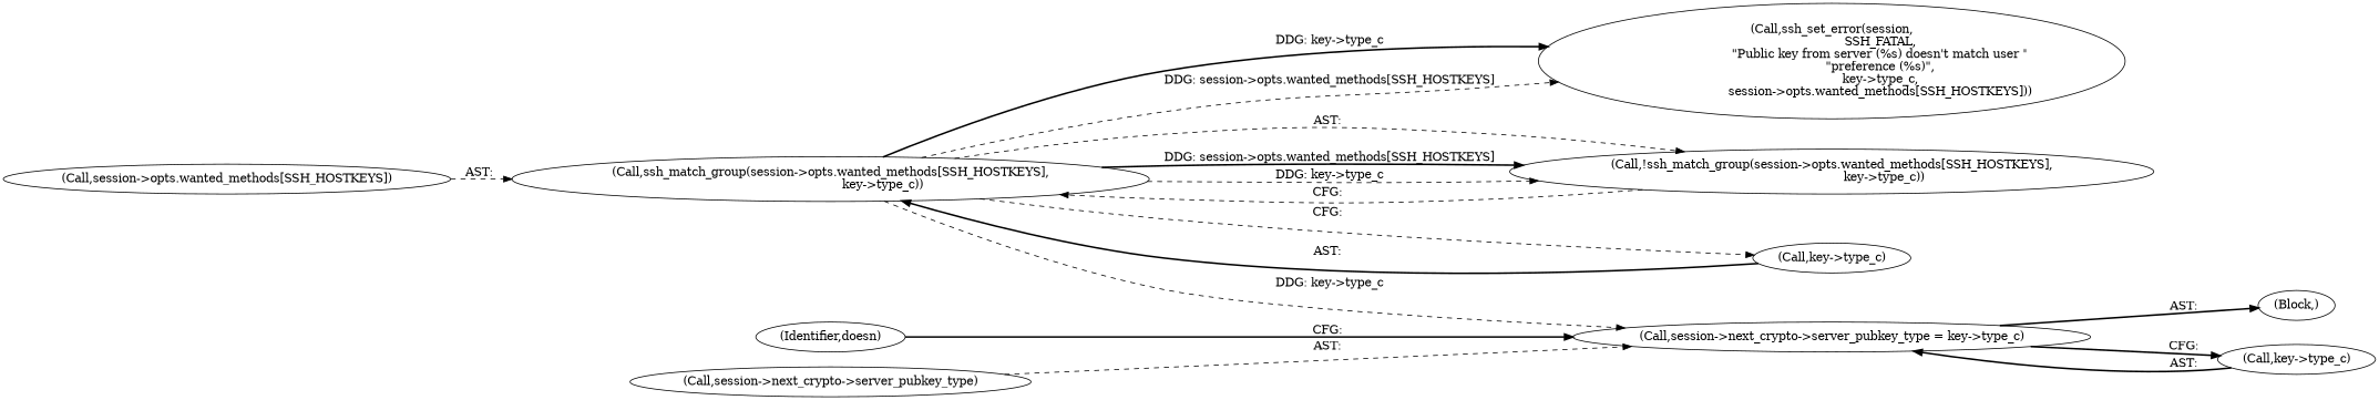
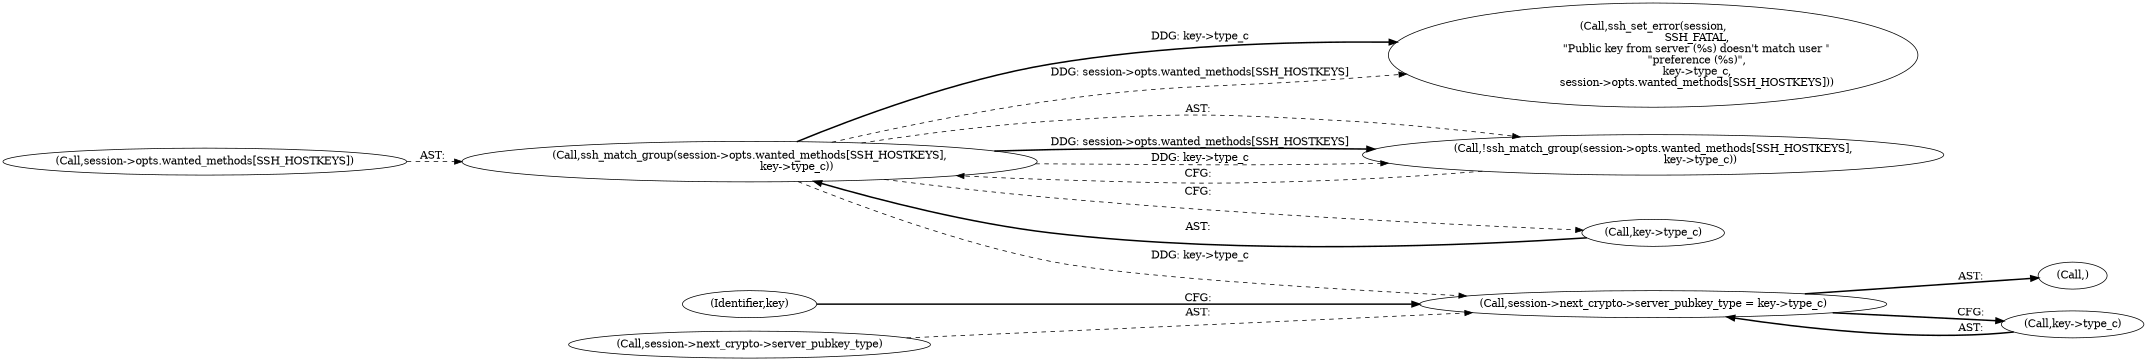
  digraph {
    rankdir=LR
    edge [style=dashed]
    n1 [label="(Call,session->next_crypto->server_pubkey_type = key->type_c)"]
-   n2 [label="(Block,)"]
+   n2 [label="(Call,)"]
    n3 [label="(Call,key->type_c)"]
    n4 [label="(Call,ssh_match_group(session->opts.wanted_methods[SSH_HOSTKEYS],\n                            key->type_c))"]
    n5 [label="(Call,ssh_set_error(session,\n                          SSH_FATAL,\n                          \"Public key from server (%s) doesn't match user \"\n                          \"preference (%s)\",\n                          key->type_c,\n                          session->opts.wanted_methods[SSH_HOSTKEYS]))"]
    n6 [label="(Call,!ssh_match_group(session->opts.wanted_methods[SSH_HOSTKEYS],\n                            key->type_c))"]
    n7 [label="(Call,key->type_c)"]
-   n8 [label="(Identifier,doesn)"]
+   n8 [label="(Identifier,key)"]
    n9 [label="(Call,session->next_crypto->server_pubkey_type)"]
    n10 [label="(Call,session->opts.wanted_methods[SSH_HOSTKEYS])"]
    n1 -> n2 [label="AST: " style=bold]
    n1 -> n3 [label="CFG: " style=bold]
    n3 -> n1 [label="AST: " style=bold]
    n4 -> n1 [label="DDG: key->type_c"]
    n4 -> n5 [label="DDG: key->type_c" style=bold]
    n4 -> n5 [label="DDG: session->opts.wanted_methods[SSH_HOSTKEYS]"]
    n4 -> n6 [label="AST: "]
    n4 -> n6 [label="DDG: session->opts.wanted_methods[SSH_HOSTKEYS]" style=bold]
    n4 -> n6 [label="DDG: key->type_c"]
    n4 -> n7 [label="CFG: "]
    n6 -> n4 [label="CFG: "]
    n7 -> n4 [label="AST: " style=bold]
    n8 -> n1 [label="CFG: " style=bold]
    n9 -> n1 [label="AST: "]
    n10 -> n4 [label="AST: "]
  }
